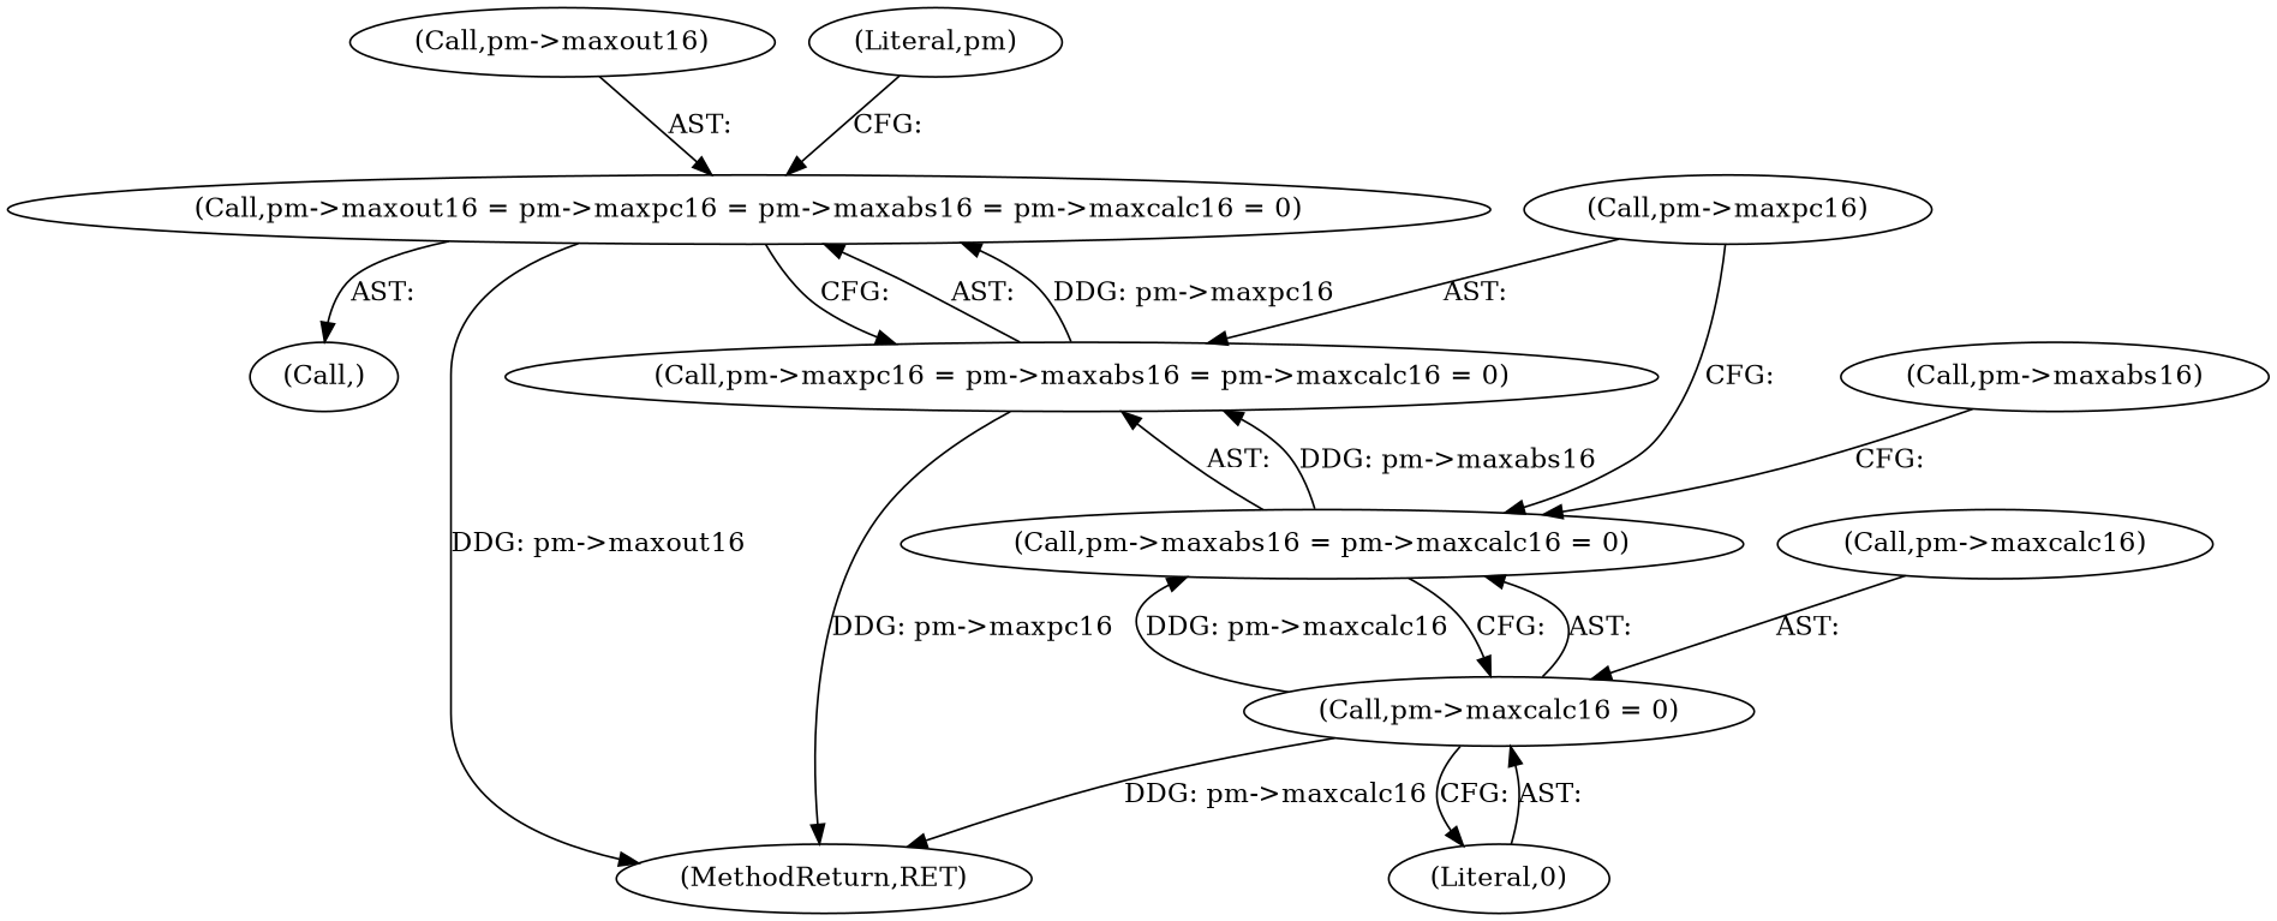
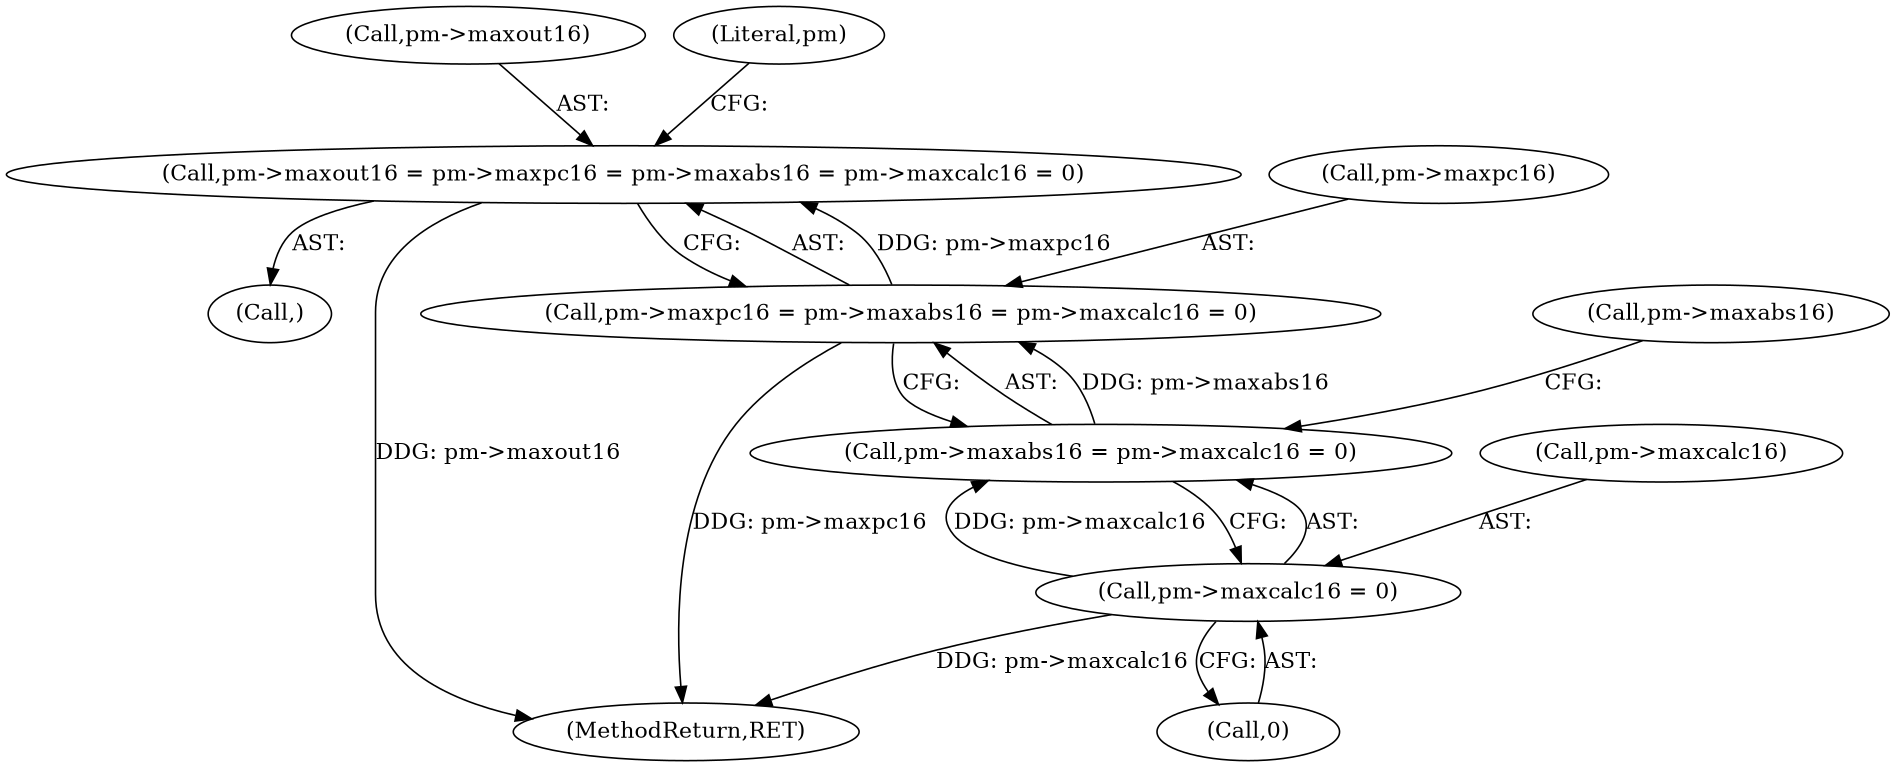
  digraph {
    n1 [label="(Call,pm->maxout16 = pm->maxpc16 = pm->maxabs16 = pm->maxcalc16 = 0)"]
    n2 [label="(Call,pm->maxpc16 = pm->maxabs16 = pm->maxcalc16 = 0)"]
    n3 [label="(MethodReturn,RET)"]
    n4 [label="(Call,)"]
    n5 [label="(Call,pm->maxabs16 = pm->maxcalc16 = 0)"]
    n6 [label="(Call,pm->maxcalc16 = 0)"]
-   n7 [label="(Literal,0)"]
+   n7 [label="(Call,0)"]
    n8 [label="(Call,pm->maxout16)"]
    n9 [label="(Call,pm->maxabs16)"]
    n10 [label="(Call,pm->maxpc16)"]
    n11 [label="(Call,pm->maxcalc16)"]
    n12 [label="(Literal,pm)"]
    n1 -> n2 [label="CFG: "]
    n1 -> n3 [label="DDG: pm->maxout16"]
    n1 -> n4 [label="AST: "]
    n2 -> n1 [label="AST: "]
    n2 -> n1 [label="DDG: pm->maxpc16"]
    n2 -> n3 [label="DDG: pm->maxpc16"]
-   n10 -> n5 [label="CFG: "]
+   n2 -> n5 [label="CFG: "]
    n5 -> n2 [label="AST: "]
    n5 -> n2 [label="DDG: pm->maxabs16"]
    n5 -> n6 [label="CFG: "]
    n6 -> n3 [label="DDG: pm->maxcalc16"]
    n6 -> n5 [label="AST: "]
    n6 -> n5 [label="DDG: pm->maxcalc16"]
    n6 -> n7 [label="CFG: "]
    n7 -> n6 [label="AST: "]
    n8 -> n1 [label="AST: "]
    n9 -> n5 [label="CFG: "]
    n10 -> n2 [label="AST: "]
    n11 -> n6 [label="AST: "]
    n12 -> n1 [label="CFG: "]
  }
